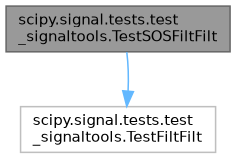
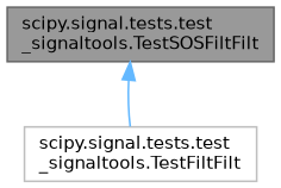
  digraph {
    node [fontname=Helvetica fontsize=10 shape=box style=filled]
    n1 [color=gray40 fillcolor=grey60 fontcolor=black height=0.2 label="scipy.signal.tests.test\l_signaltools.TestSOSFiltFilt" width=0.4]
    n2 [color=grey75 fillcolor=white height=0.2 label="scipy.signal.tests.test\l_signaltools.TestFiltFilt" width=0.4]
-   n2 -> n1 [color=steelblue1 dir=back fontname=Helvetica fontsize=10 labelfontname=Helvetica labelfontsize=10 style=solid]
+   n1 -> n2 [color=steelblue1 dir=back fontname=Helvetica fontsize=10 labelfontname=Helvetica labelfontsize=10 style=solid]
  }
